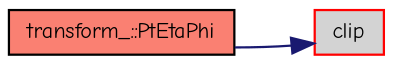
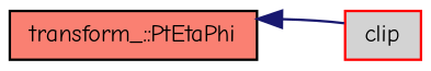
  digraph {
    rankdir=LR
    fontname="Comic Neue"
    node [fontname="Comic Neue" fontsize=10 shape=record style=filled]
    n1 [color=black fillcolor=salmon fontcolor=black height=0.2 label="transform_::PtEtaPhi" width=0.4]
    n2 [color=red fillcolor=lightgrey height=0.2 label=clip width=0.4]
-   n1 -> n2 [color=midnightblue fontname="Comic Neue" fontsize=10 labelfontname=Helvetica labelfontsize=10 style=solid]
+   n2 -> n1 [color=midnightblue fontname="Comic Neue" fontsize=10 labelfontname=Helvetica labelfontsize=10 style=solid]
  }
